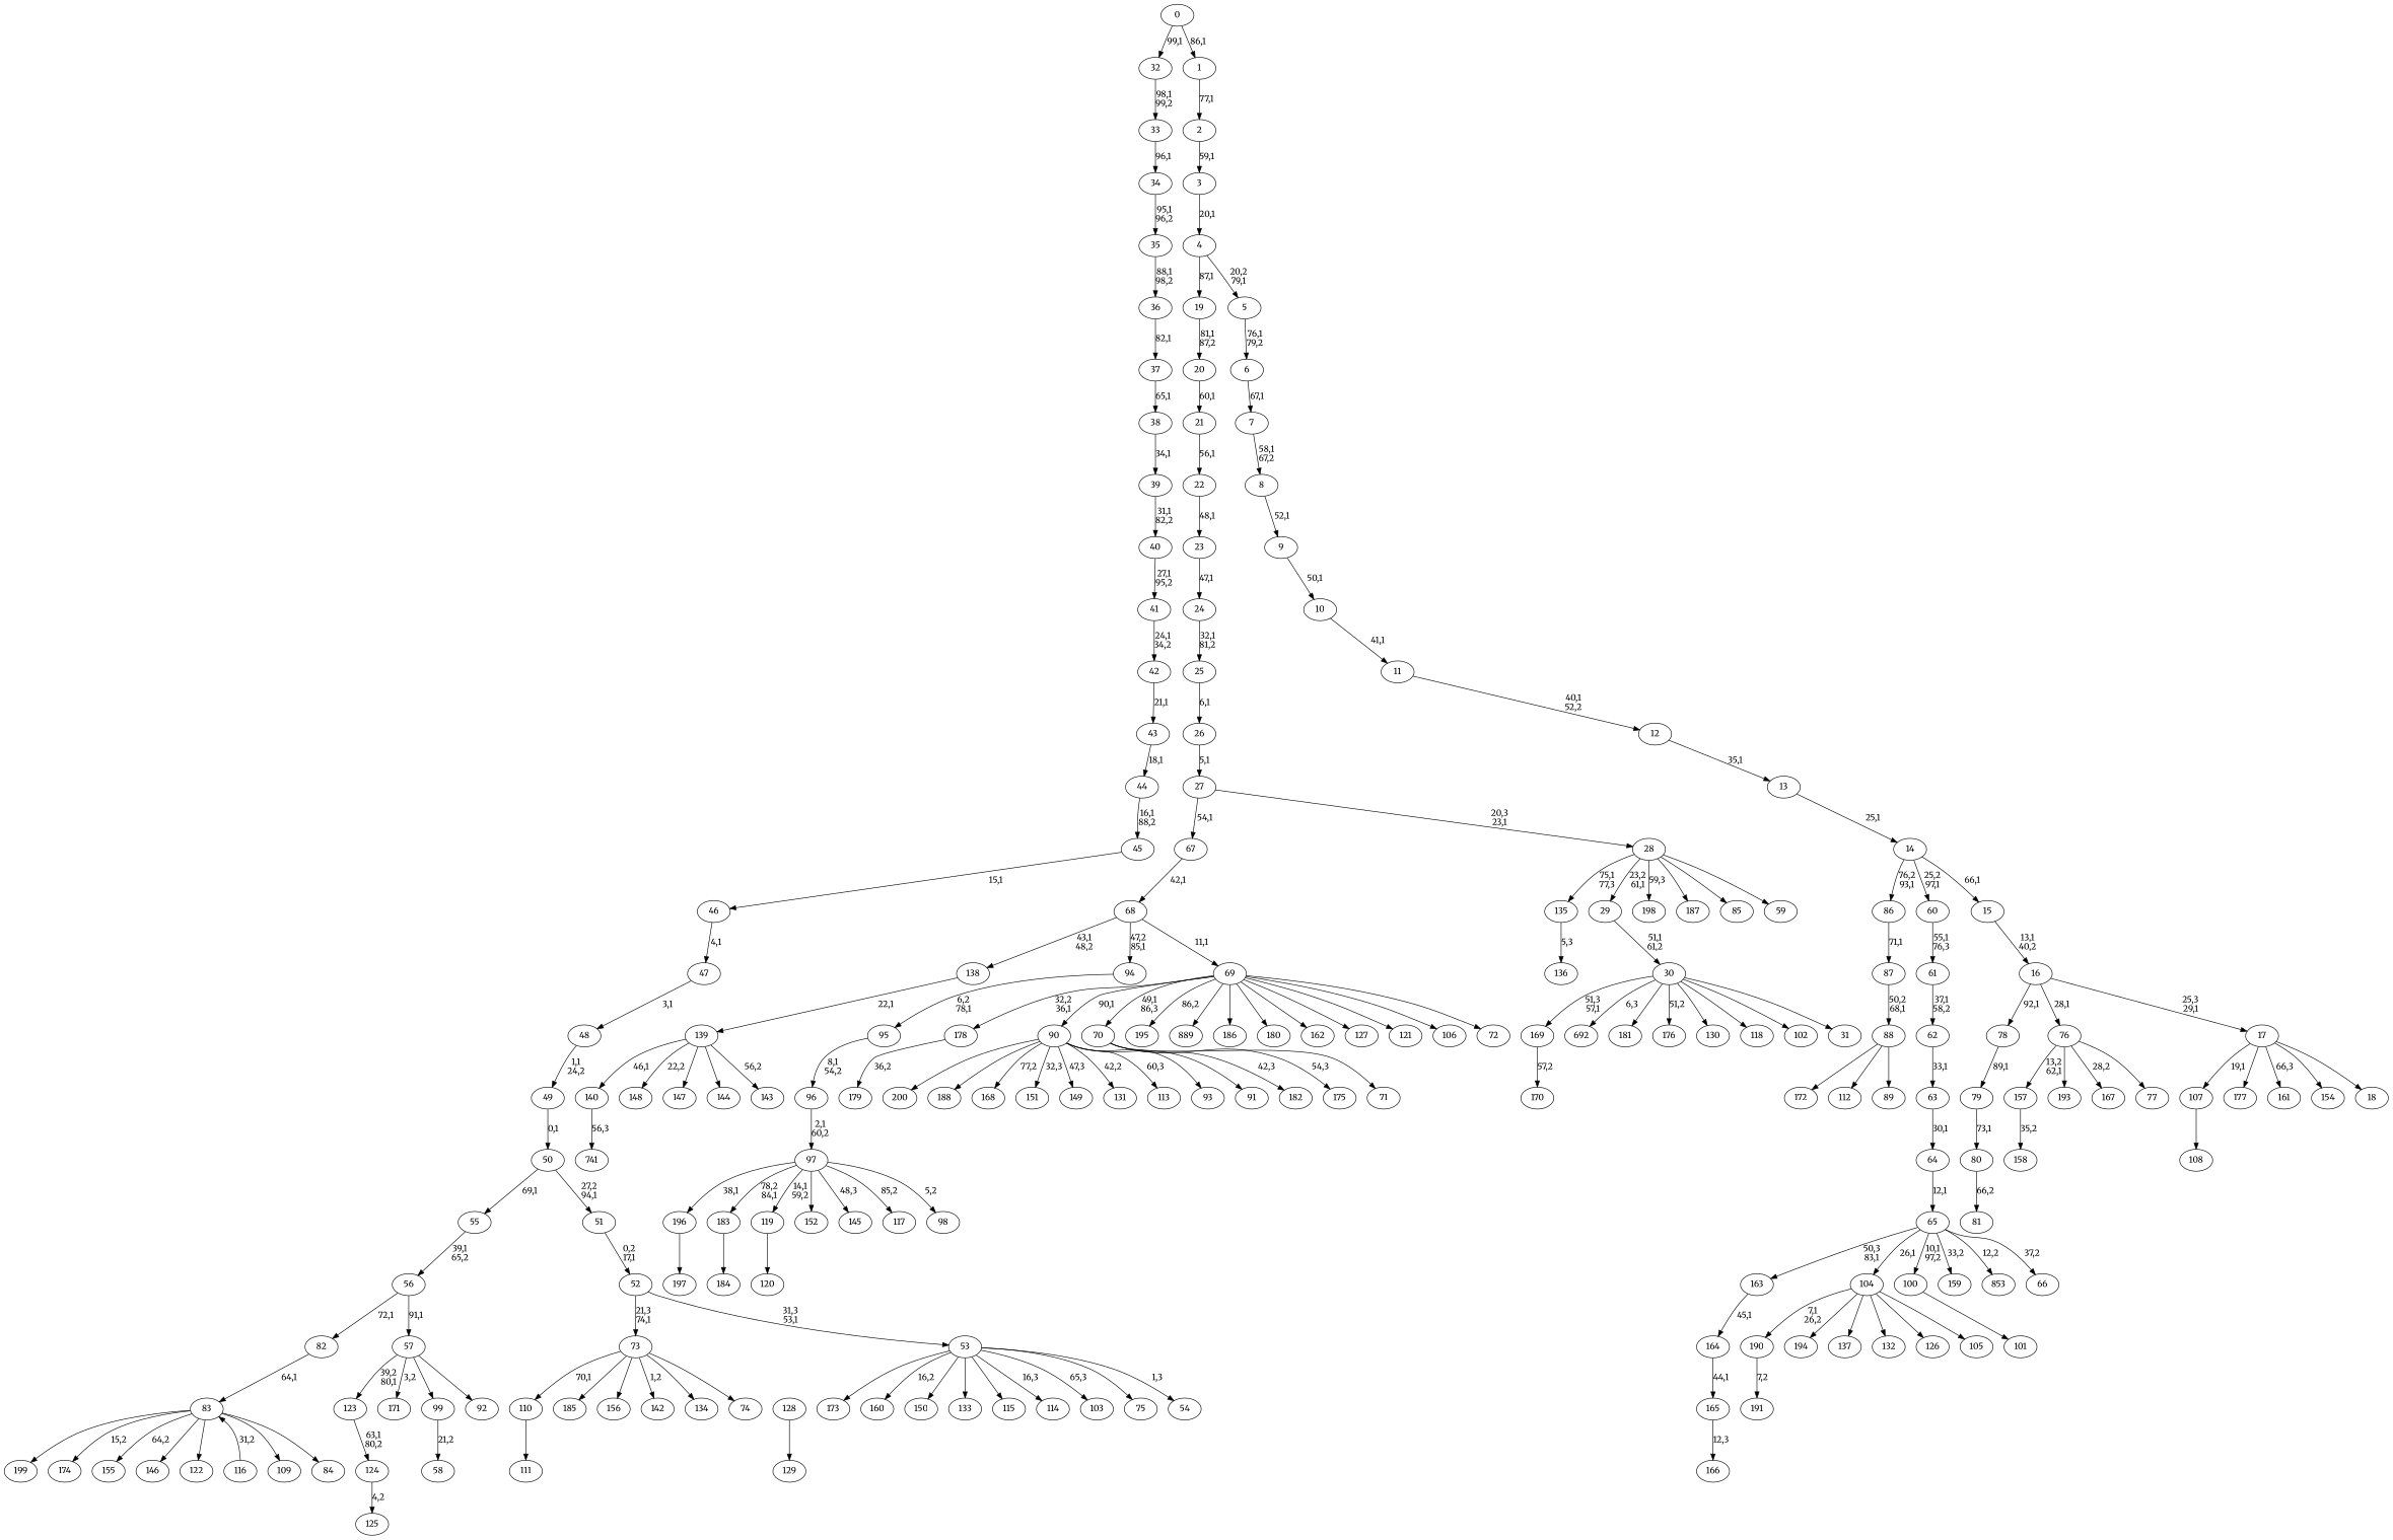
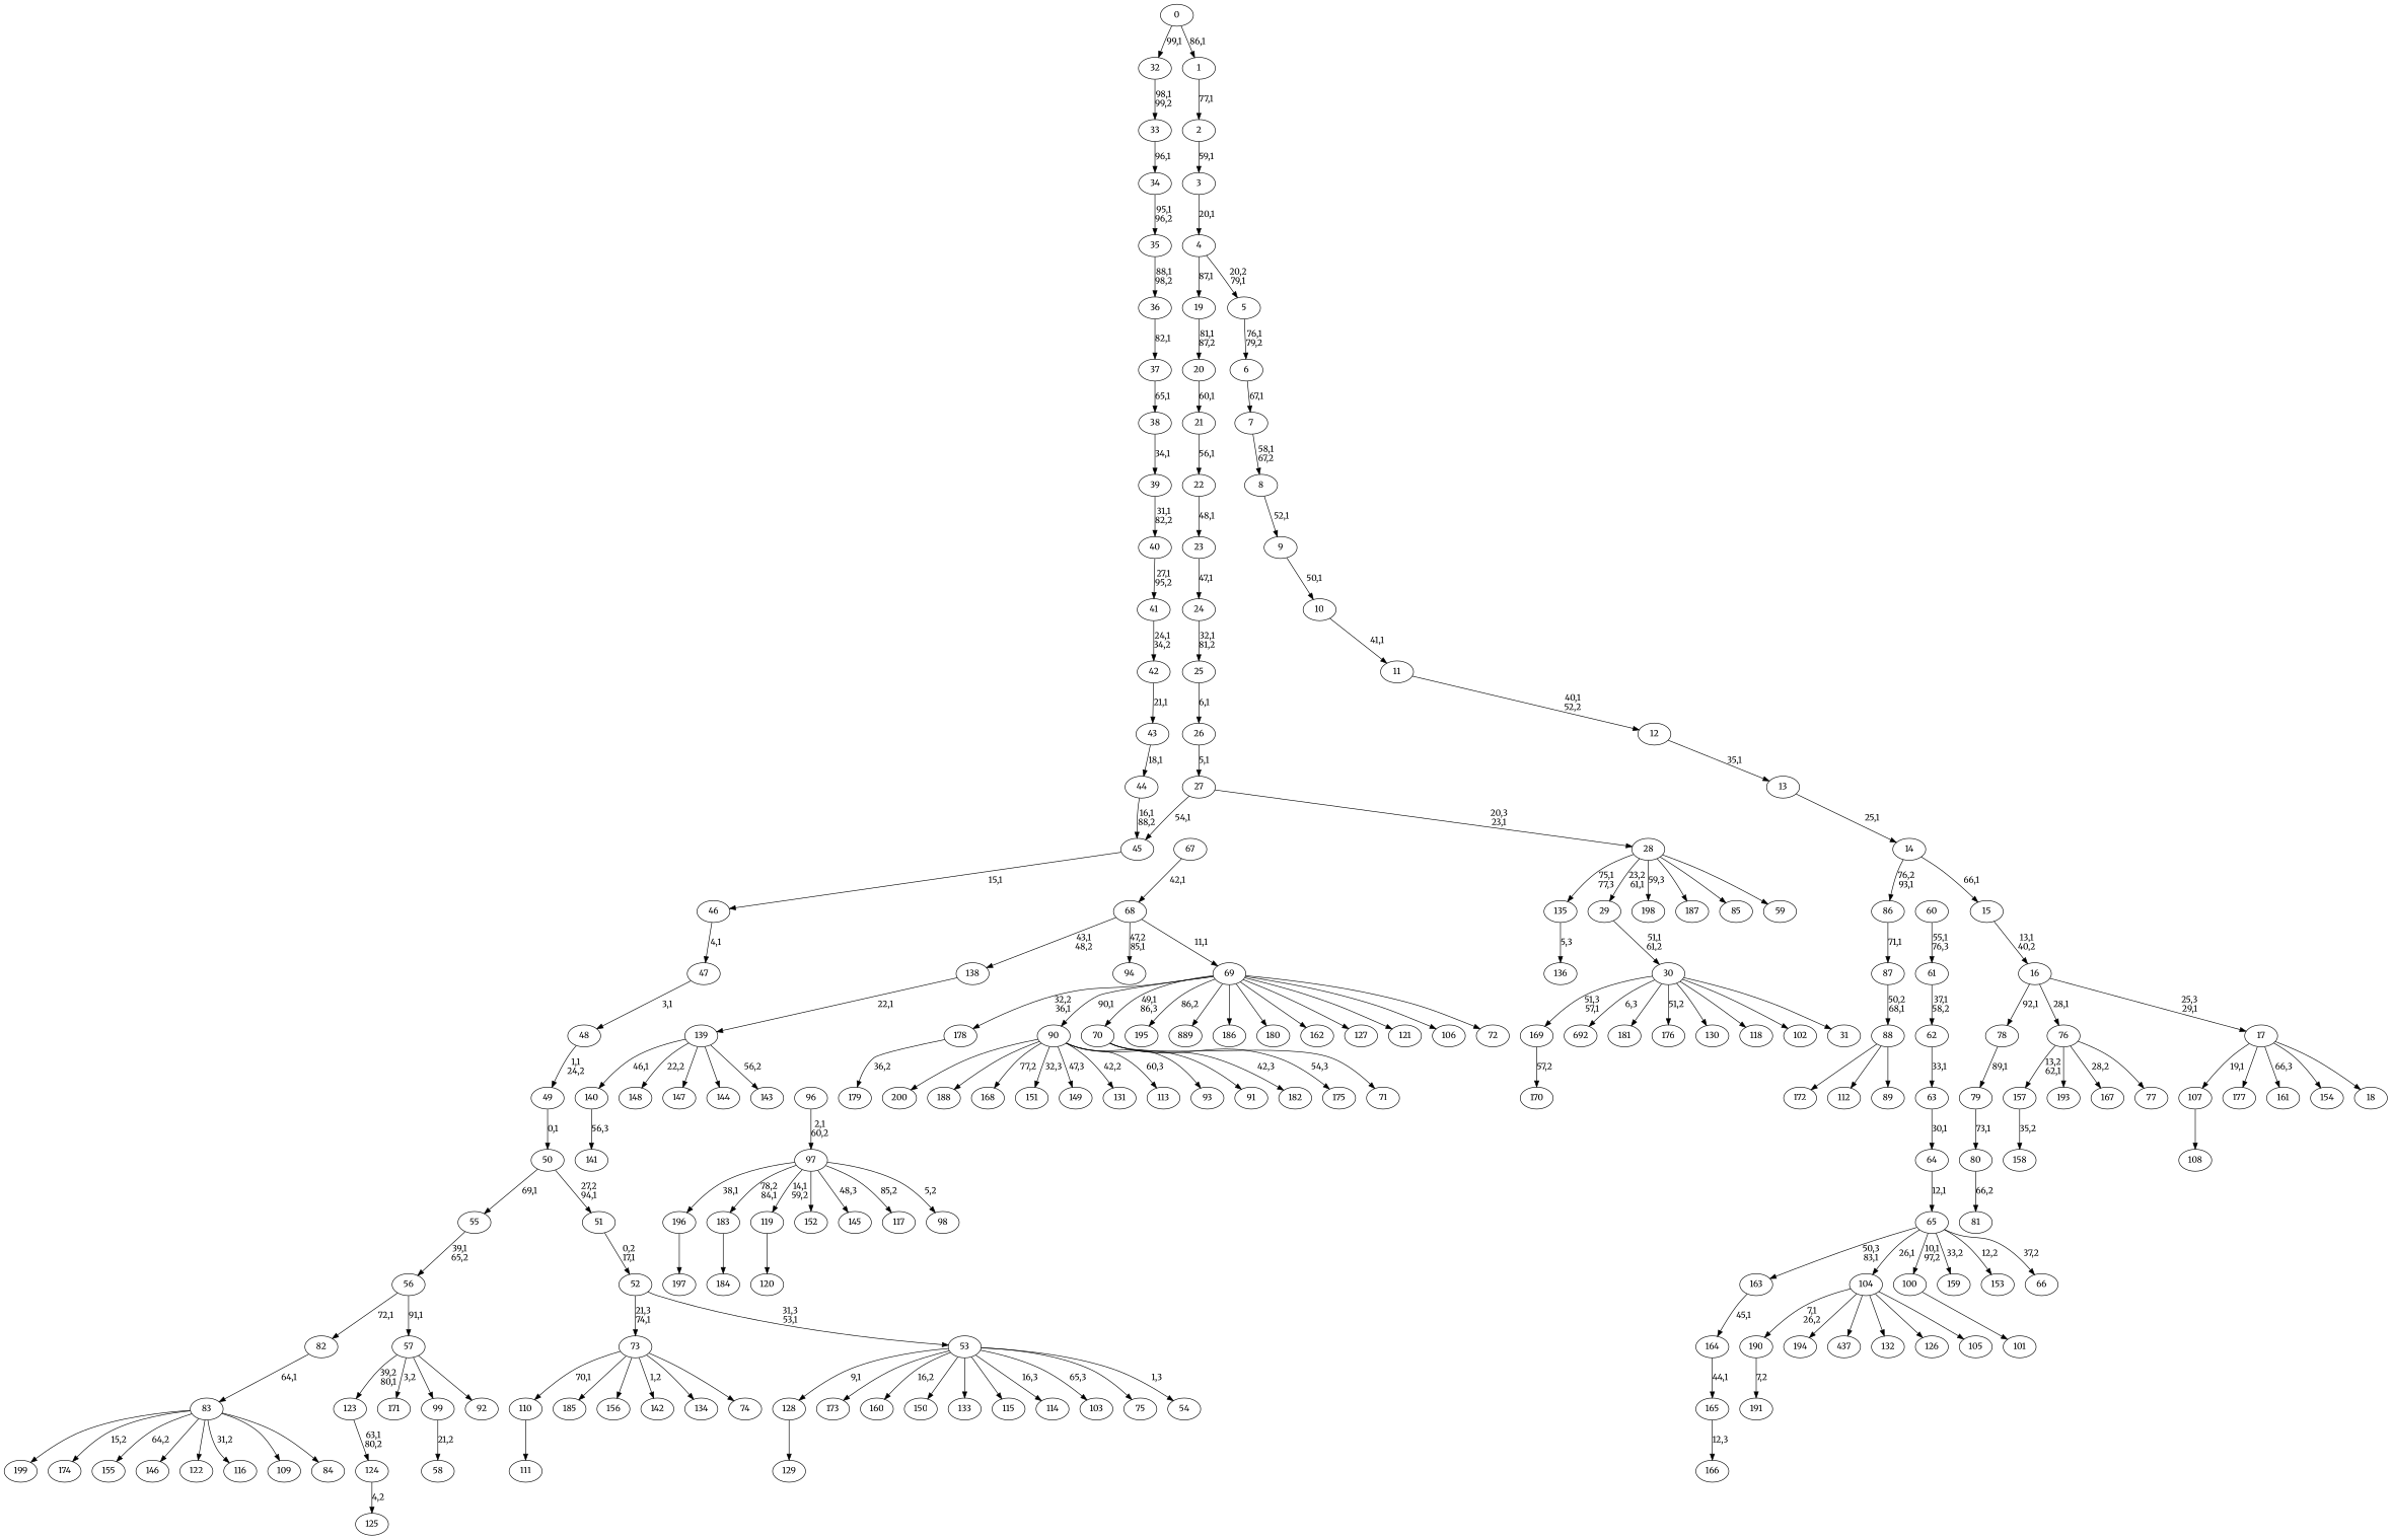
  digraph {
    fontname=Merriweather
    node [fontname=Merriweather]
    edge [fontname=Merriweather]
    196
    197
    190
    191
    183
    184
    178
    179
    169
    170
    165
    166
    164
    163
    157
    158
    140
-   141 [label=741]
+   141
    139
    148
    147
    144
    143
    138
    135
    136
    128
    129
    124
    125
    123
    119
    120
    110
    111
    107
    108
    104
    194
-   137
+   137 [label=437]
    132
    126
    105
    100
    101
    97
    152
    145
    117
    98
    96
-   95
    94
    90
    200
    188
    168
    151
    149
    131
    113
    93
    91
    88
    172
    112
    89
    87
    86
    83
    199
    174
    155
    146
    122
    116
    109
    84
    82
    80
    81
    79
    78
    76
    193
    167
    77
    73
    185
    156
    142
    134
    74
    70
    182
    175
    71
    69
    195
    n100 [label=889]
    186
    180
    162
    127
    121
    106
    72
    68
    67
    65
    159
-   153 [label=853]
+   153
    66
    64
    63
    62
    61
    60
    57
    171
    99
    92
    58
    56
    55
    53
    173
    160
    150
    133
    115
    114
    103
    75
    54
    52
    51
    50
    49
    48
    47
    46
    45
    44
    43
    42
    41
    40
    39
    38
    37
    36
    35
    34
    33
    32
    30
    n158 [label=692]
    181
    176
    130
    118
    102
    31
    29
    28
    198
    187
    85
    59
    27
    26
    25
    24
    23
    22
    21
    20
    19
    17
    177
    161
    154
    18
    16
    15
    14
    13
    12
    11
    10
    9
    8
    7
    6
    5
    4
    3
    2
    1
    0
    196 -> 197
    190 -> 191 [label="7,2"]
    183 -> 184
    178 -> 179 [label="36,2"]
    169 -> 170 [label="57,2"]
    165 -> 166 [label="12,3"]
    164 -> 165 [label="44,1"]
    163 -> 164 [label="45,1"]
    157 -> 158 [label="35,2"]
    140 -> 141 [label="56,3"]
    139 -> 140 [label="46,1"]
    139 -> 148 [label="22,2"]
    139 -> 147
    139 -> 144
    139 -> 143 [label="56,2"]
    138 -> 139 [label="22,1"]
    135 -> 136 [label="5,3"]
    128 -> 129
    124 -> 125 [label="4,2"]
    123 -> 124 [label="63,1\n80,2"]
    119 -> 120
    110 -> 111
    107 -> 108
    104 -> 190 [label="7,1\n26,2"]
    104 -> 194
    104 -> 137
    104 -> 132
    104 -> 126
    104 -> 105
    100 -> 101
    97 -> 196 [label="38,1"]
    97 -> 183 [label="78,2\n84,1"]
    97 -> 119 [label="14,1\n59,2"]
    97 -> 152
    97 -> 145 [label="48,3"]
    97 -> 117 [label="85,2"]
    97 -> 98 [label="5,2"]
    96 -> 97 [label="2,1\n60,2"]
-   95 -> 96 [label="8,1\n54,2"]
-   94 -> 95 [label="6,2\n78,1"]
    90 -> 200
    90 -> 188
    90 -> 168 [label="77,2"]
    90 -> 151 [label="32,3"]
    90 -> 149 [label="47,3"]
    90 -> 131 [label="42,2"]
    90 -> 113 [label="60,3"]
    90 -> 93
    90 -> 91
    88 -> 172
    88 -> 112
    88 -> 89
    87 -> 88 [label="50,2\n68,1"]
    86 -> 87 [label="71,1"]
    83 -> 199
    83 -> 174 [label="15,2"]
    83 -> 155 [label="64,2"]
    83 -> 146
    83 -> 122
-   116 -> 83 [label="31,2"]
+   83 -> 116 [label="31,2"]
    83 -> 109
    83 -> 84
    82 -> 83 [label="64,1"]
    80 -> 81 [label="66,2"]
    79 -> 80 [label="73,1"]
    78 -> 79 [label="89,1"]
    76 -> 157 [label="13,2\n62,1"]
    76 -> 193
    76 -> 167 [label="28,2"]
    76 -> 77
    73 -> 110 [label="70,1"]
    73 -> 185
    73 -> 156
    73 -> 142 [label="1,2"]
    73 -> 134
    73 -> 74
    70 -> 182 [label="42,3"]
    70 -> 175 [label="54,3"]
    70 -> 71
    69 -> 178 [label="32,2\n36,1"]
    69 -> 90 [label="90,1"]
    69 -> 70 [label="49,1\n86,3"]
    69 -> 195 [label="86,2"]
    69 -> n100
    69 -> 186
    69 -> 180
    69 -> 162
    69 -> 127
    69 -> 121
    69 -> 106
    69 -> 72
    68 -> 138 [label="43,1\n48,2"]
    68 -> 94 [label="47,2\n85,1"]
    68 -> 69 [label="11,1"]
    67 -> 68 [label="42,1"]
    65 -> 163 [label="50,3\n83,1"]
    65 -> 104 [label="26,1"]
    65 -> 100 [label="10,1\n97,2"]
    65 -> 159 [label="33,2"]
    65 -> 153 [label="12,2"]
    65 -> 66 [label="37,2"]
    64 -> 65 [label="12,1"]
    63 -> 64 [label="30,1"]
    62 -> 63 [label="33,1"]
    61 -> 62 [label="37,1\n58,2"]
    60 -> 61 [label="55,1\n76,3"]
    57 -> 123 [label="39,2\n80,1"]
    57 -> 171 [label="3,2"]
    57 -> 99
    57 -> 92
    99 -> 58 [label="21,2"]
    56 -> 82 [label="72,1"]
    56 -> 57 [label="91,1"]
    55 -> 56 [label="39,1\n65,2"]
+   53 -> 128 [label="9,1"]
    53 -> 173
    53 -> 160 [label="16,2"]
    53 -> 150
    53 -> 133
    53 -> 115
    53 -> 114 [label="16,3"]
    53 -> 103 [label="65,3"]
    53 -> 75
    53 -> 54 [label="1,3"]
    52 -> 73 [label="21,3\n74,1"]
    52 -> 53 [label="31,3\n53,1"]
    51 -> 52 [label="0,2\n17,1"]
    50 -> 55 [label="69,1"]
    50 -> 51 [label="27,2\n94,1"]
    49 -> 50 [label="0,1"]
    48 -> 49 [label="1,1\n24,2"]
    47 -> 48 [label="3,1"]
    46 -> 47 [label="4,1"]
    45 -> 46 [label="15,1"]
    44 -> 45 [label="16,1\n88,2"]
    43 -> 44 [label="18,1"]
    42 -> 43 [label="21,1"]
    41 -> 42 [label="24,1\n34,2"]
    40 -> 41 [label="27,1\n95,2"]
    39 -> 40 [label="31,1\n82,2"]
    38 -> 39 [label="34,1"]
    37 -> 38 [label="65,1"]
    36 -> 37 [label="82,1"]
    35 -> 36 [label="88,1\n98,2"]
    34 -> 35 [label="95,1\n96,2"]
    33 -> 34 [label="96,1"]
    32 -> 33 [label="98,1\n99,2"]
    30 -> 169 [label="51,3\n57,1"]
    30 -> n158 [label="6,3"]
    30 -> 181
    30 -> 176 [label="51,2"]
    30 -> 130
    30 -> 118
    30 -> 102
    30 -> 31
    29 -> 30 [label="51,1\n61,2"]
    28 -> 135 [label="75,1\n77,3"]
    28 -> 29 [label="23,2\n61,1"]
    28 -> 198 [label="59,3"]
    28 -> 187
    28 -> 85
    28 -> 59
-   27 -> 67 [label="54,1"]
+   27 -> 45 [label="54,1"]
    27 -> 28 [label="20,3\n23,1"]
    26 -> 27 [label="5,1"]
    25 -> 26 [label="6,1"]
    24 -> 25 [label="32,1\n81,2"]
    23 -> 24 [label="47,1"]
    22 -> 23 [label="48,1"]
    21 -> 22 [label="56,1"]
    20 -> 21 [label="60,1"]
    19 -> 20 [label="81,1\n87,2"]
    17 -> 107 [label="19,1"]
    17 -> 177
    17 -> 161 [label="66,3"]
    17 -> 154
    17 -> 18
    16 -> 78 [label="92,1"]
    16 -> 76 [label="28,1"]
    16 -> 17 [label="25,3\n29,1"]
    15 -> 16 [label="13,1\n40,2"]
    14 -> 86 [label="76,2\n93,1"]
-   14 -> 60 [label="25,2\n97,1"]
    14 -> 15 [label="66,1"]
    13 -> 14 [label="25,1"]
    12 -> 13 [label="35,1"]
    11 -> 12 [label="40,1\n52,2"]
    10 -> 11 [label="41,1"]
    9 -> 10 [label="50,1"]
    8 -> 9 [label="52,1"]
    7 -> 8 [label="58,1\n67,2"]
    6 -> 7 [label="67,1"]
    5 -> 6 [label="76,1\n79,2"]
    4 -> 19 [label="87,1"]
    4 -> 5 [label="20,2\n79,1"]
    3 -> 4 [label="20,1"]
    2 -> 3 [label="59,1"]
    1 -> 2 [label="77,1"]
    0 -> 32 [label="99,1"]
    0 -> 1 [label="86,1"]
  }
